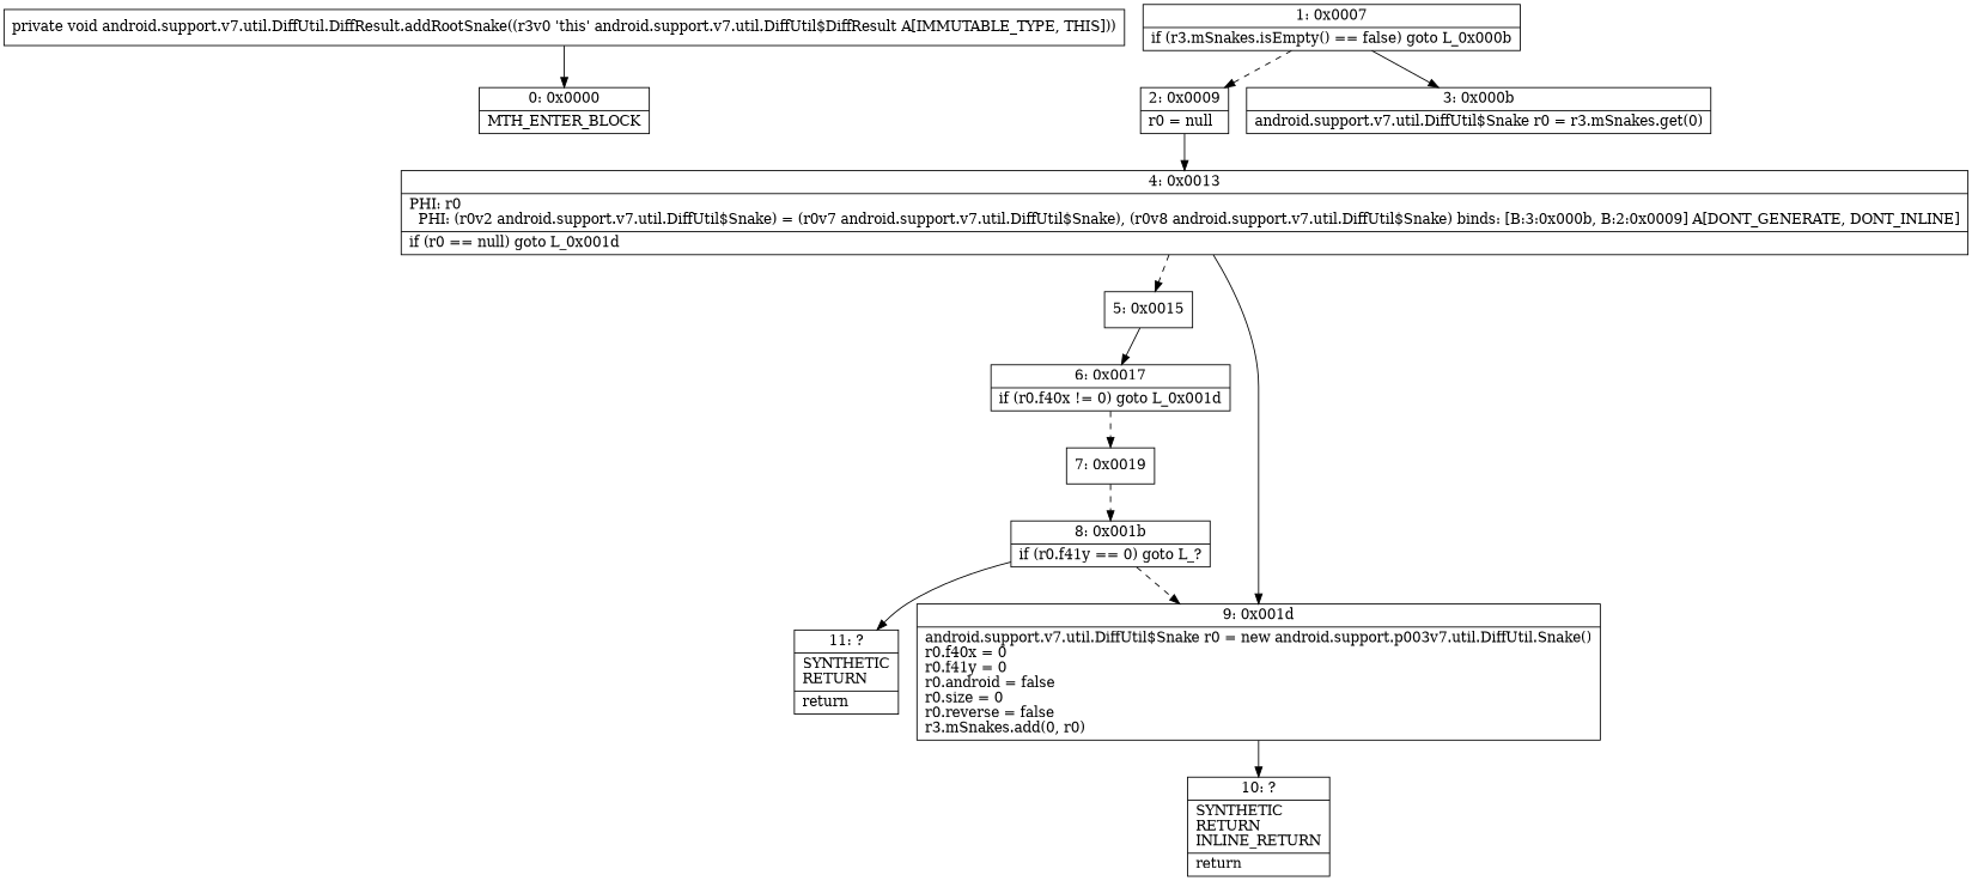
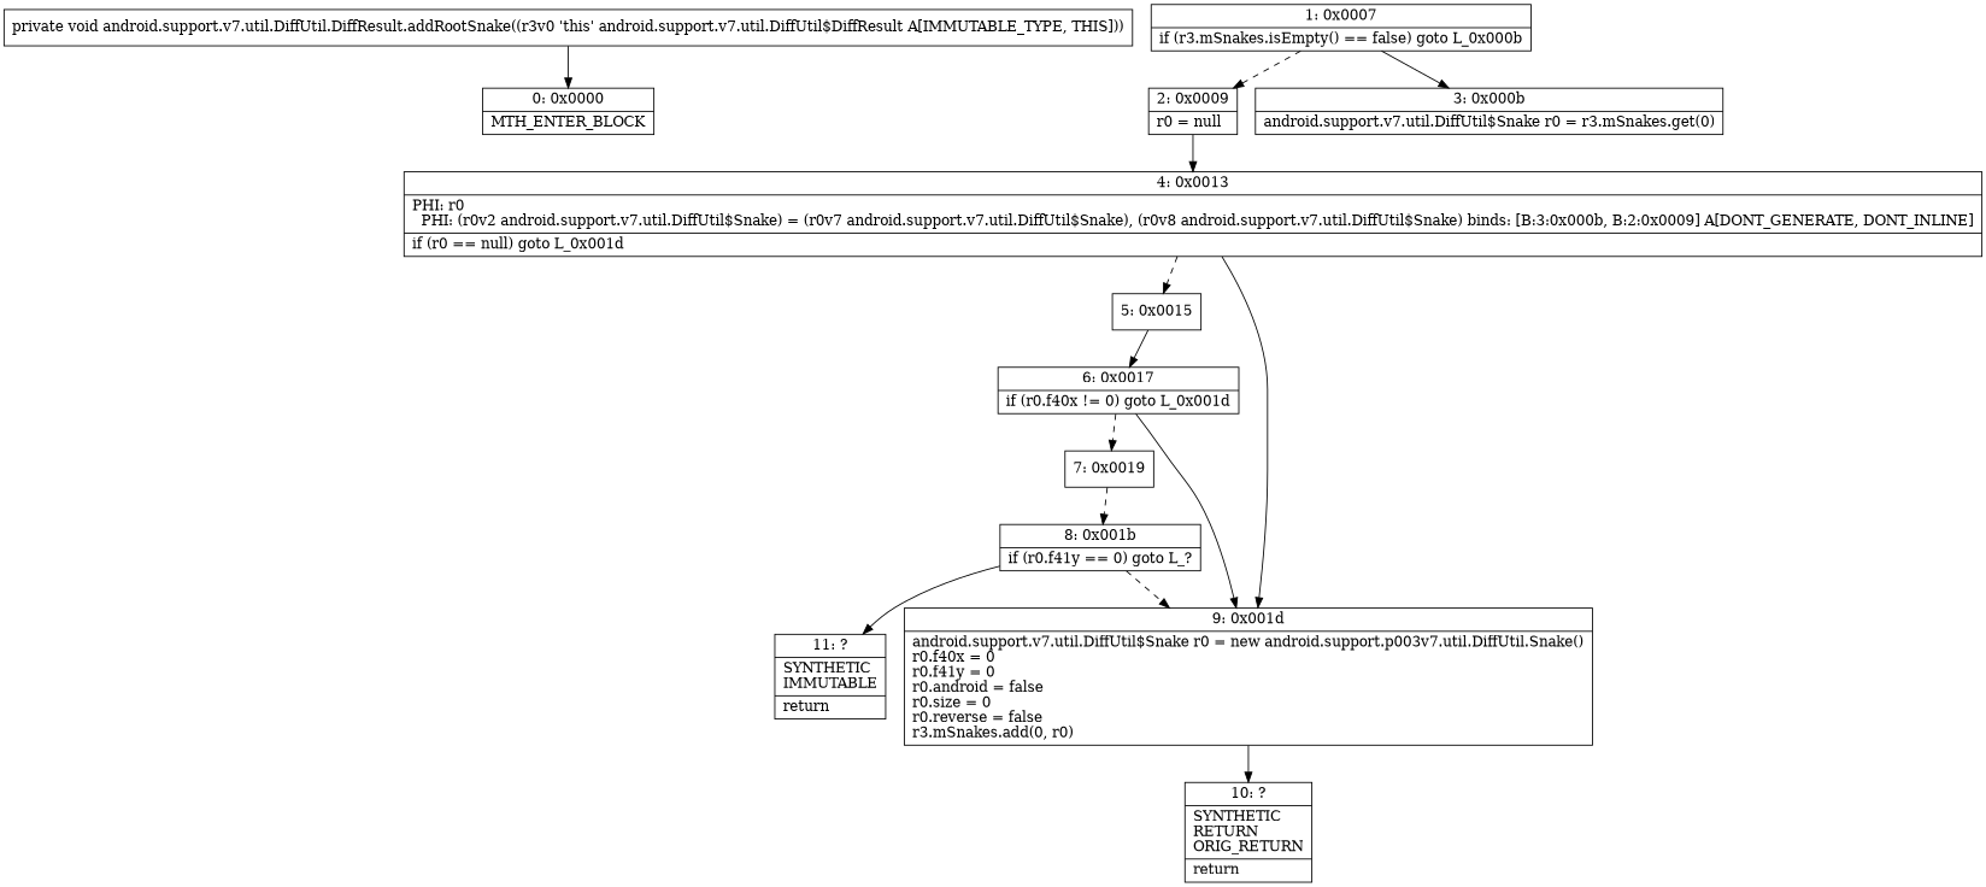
  digraph {
    node [shape=record]
    n1 [label="{0\:\ 0x0000|MTH_ENTER_BLOCK\l}"]
    n2 [label="{1\:\ 0x0007|if (r3.mSnakes.isEmpty() == false) goto L_0x000b\l}"]
    n3 [label="{2\:\ 0x0009|r0 = null\l}"]
    n4 [label="{3\:\ 0x000b|android.support.v7.util.DiffUtil$Snake r0 = r3.mSnakes.get(0)\l}"]
    n5 [label="{4\:\ 0x0013|PHI: r0 \l  PHI: (r0v2 android.support.v7.util.DiffUtil$Snake) = (r0v7 android.support.v7.util.DiffUtil$Snake), (r0v8 android.support.v7.util.DiffUtil$Snake) binds: [B:3:0x000b, B:2:0x0009] A[DONT_GENERATE, DONT_INLINE]\l|if (r0 == null) goto L_0x001d\l}"]
    n6 [label="{5\:\ 0x0015}"]
    n7 [label="{9\:\ 0x001d|android.support.v7.util.DiffUtil$Snake r0 = new android.support.p003v7.util.DiffUtil.Snake()\lr0.f40x = 0\lr0.f41y = 0\lr0.android = false\lr0.size = 0\lr0.reverse = false\lr3.mSnakes.add(0, r0)\l}"]
    n8 [label="{6\:\ 0x0017|if (r0.f40x != 0) goto L_0x001d\l}"]
-   n9 [label="{10\:\ ?|SYNTHETIC\lRETURN\lINLINE_RETURN\l|return\l}"]
+   n9 [label="{10\:\ ?|SYNTHETIC\lRETURN\lORIG_RETURN\l|return\l}"]
    n10 [label="{7\:\ 0x0019}"]
    n11 [label="{8\:\ 0x001b|if (r0.f41y == 0) goto L_?\l}"]
-   n12 [label="{11\:\ ?|SYNTHETIC\lRETURN\l|return\l}"]
+   n12 [label="{11\:\ ?|SYNTHETIC\lIMMUTABLE\l|return\l}"]
    n13 [label="{private void android.support.v7.util.DiffUtil.DiffResult.addRootSnake((r3v0 'this' android.support.v7.util.DiffUtil$DiffResult A[IMMUTABLE_TYPE, THIS])) }"]
    n2 -> n3 [style=dashed]
    n2 -> n4
    n3 -> n5
    n5 -> n6 [style=dashed]
    n5 -> n7
    n6 -> n8
    n7 -> n9
+   n8 -> n7
    n8 -> n10 [style=dashed]
    n10 -> n11 [style=dashed]
    n11 -> n7 [style=dashed]
    n11 -> n12
    n13 -> n1
  }
